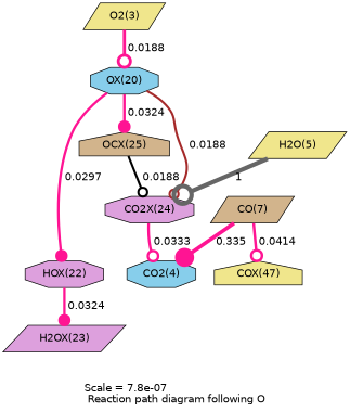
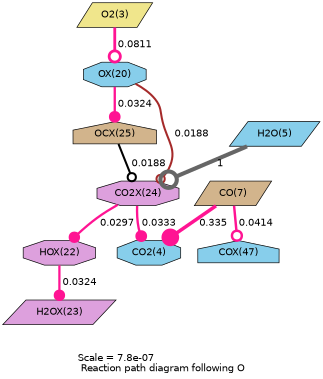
  digraph {
    fontname=Helvetica
    label="Scale = 7.8e-07\l Reaction path diagram following O"
    node [fillcolor=skyblue fontname=Helvetica shape=parallelogram style=filled]
    edge [arrowhead=odot arrowsize=1.67 color=deeppink fontname=Helvetica penwidth=3]
    n1 [fillcolor=khaki label="O2(3)"]
    n2 [label="OX(20)" shape=octagon]
    n3 [fillcolor=plum label="HOX(22)" shape=octagon]
    n4 [fillcolor=tan label="OCX(25)" shape=house]
    n5 [fillcolor=plum label="CO2X(24)" shape=octagon]
    n6 [fillcolor=plum label="H2OX(23)"]
    n7 [label="CO2(4)" shape=octagon]
-   n8 [fillcolor=khaki label="H2O(5)"]
+   n8 [label="H2O(5)"]
    n9 [fillcolor=tan label="CO(7)"]
-   n10 [fillcolor=khaki label="COX(47)" shape=house]
-   n1 -> n2 [arrowsize=2.05 label=" 0.0188" penwidth=4.1]
-   n2 -> n3 [arrowhead=dot label=" 0.0297" penwidth=3.35]
+   n10 [label="COX(47)" shape=house]
+   n1 -> n2 [arrowsize=2.05 label=" 0.0811" penwidth=4.1]
+   n5 -> n3 [arrowhead=dot label=" 0.0297" penwidth=3.35]
    n2 -> n4 [arrowhead=dot arrowsize=1.71 label=" 0.0324" penwidth=3.41]
    n2 -> n5 [arrowsize=1.5 color=brown label=" 0.0188"]
    n3 -> n6 [arrowhead=dot label=" 0.0324" penwidth=3.34]
    n4 -> n5 [arrowsize=1.5 color=black label=" 0.0188"]
-   n5 -> n7 [arrowsize=1.72 label=" 0.0333" penwidth=3.43]
+   n5 -> n7 [arrowhead=dot arrowsize=1.72 label=" 0.0333" penwidth=3.43]
    n8 -> n5 [arrowsize=3 color=gray40 label=" 1" penwidth=6]
    n9 -> n7 [arrowhead=dot arrowsize=2.59 label=" 0.335" penwidth=5.17]
    n9 -> n10 [arrowsize=1.8 label=" 0.0414" penwidth=3.6]
  }
